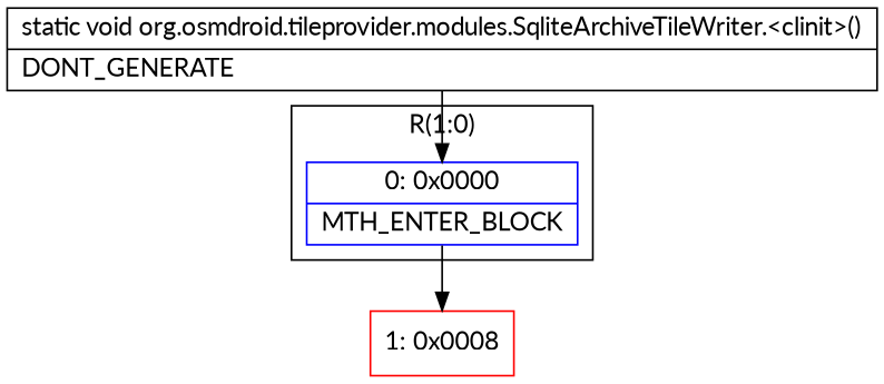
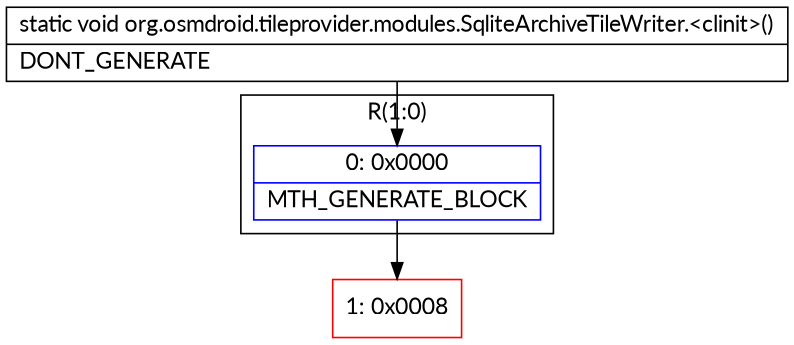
  digraph {
    fontname=Lato
    node [shape=record fontname=Lato]
    edge [fontname=Lato]
-   n1 [color=blue label="{0\:\ 0x0000|MTH_ENTER_BLOCK\l}"]
+   n1 [color=blue label="{0\:\ 0x0000|MTH_GENERATE_BLOCK\l}"]
    n2 [color=red label="{1\:\ 0x0008}"]
    n3 [label="{static void org.osmdroid.tileprovider.modules.SqliteArchiveTileWriter.\<clinit\>()  | DONT_GENERATE\l}"]
    subgraph cluster_1 {
      label="R(1:0)"
      n1
    }
    n1 -> n2
    n3 -> n1
  }
